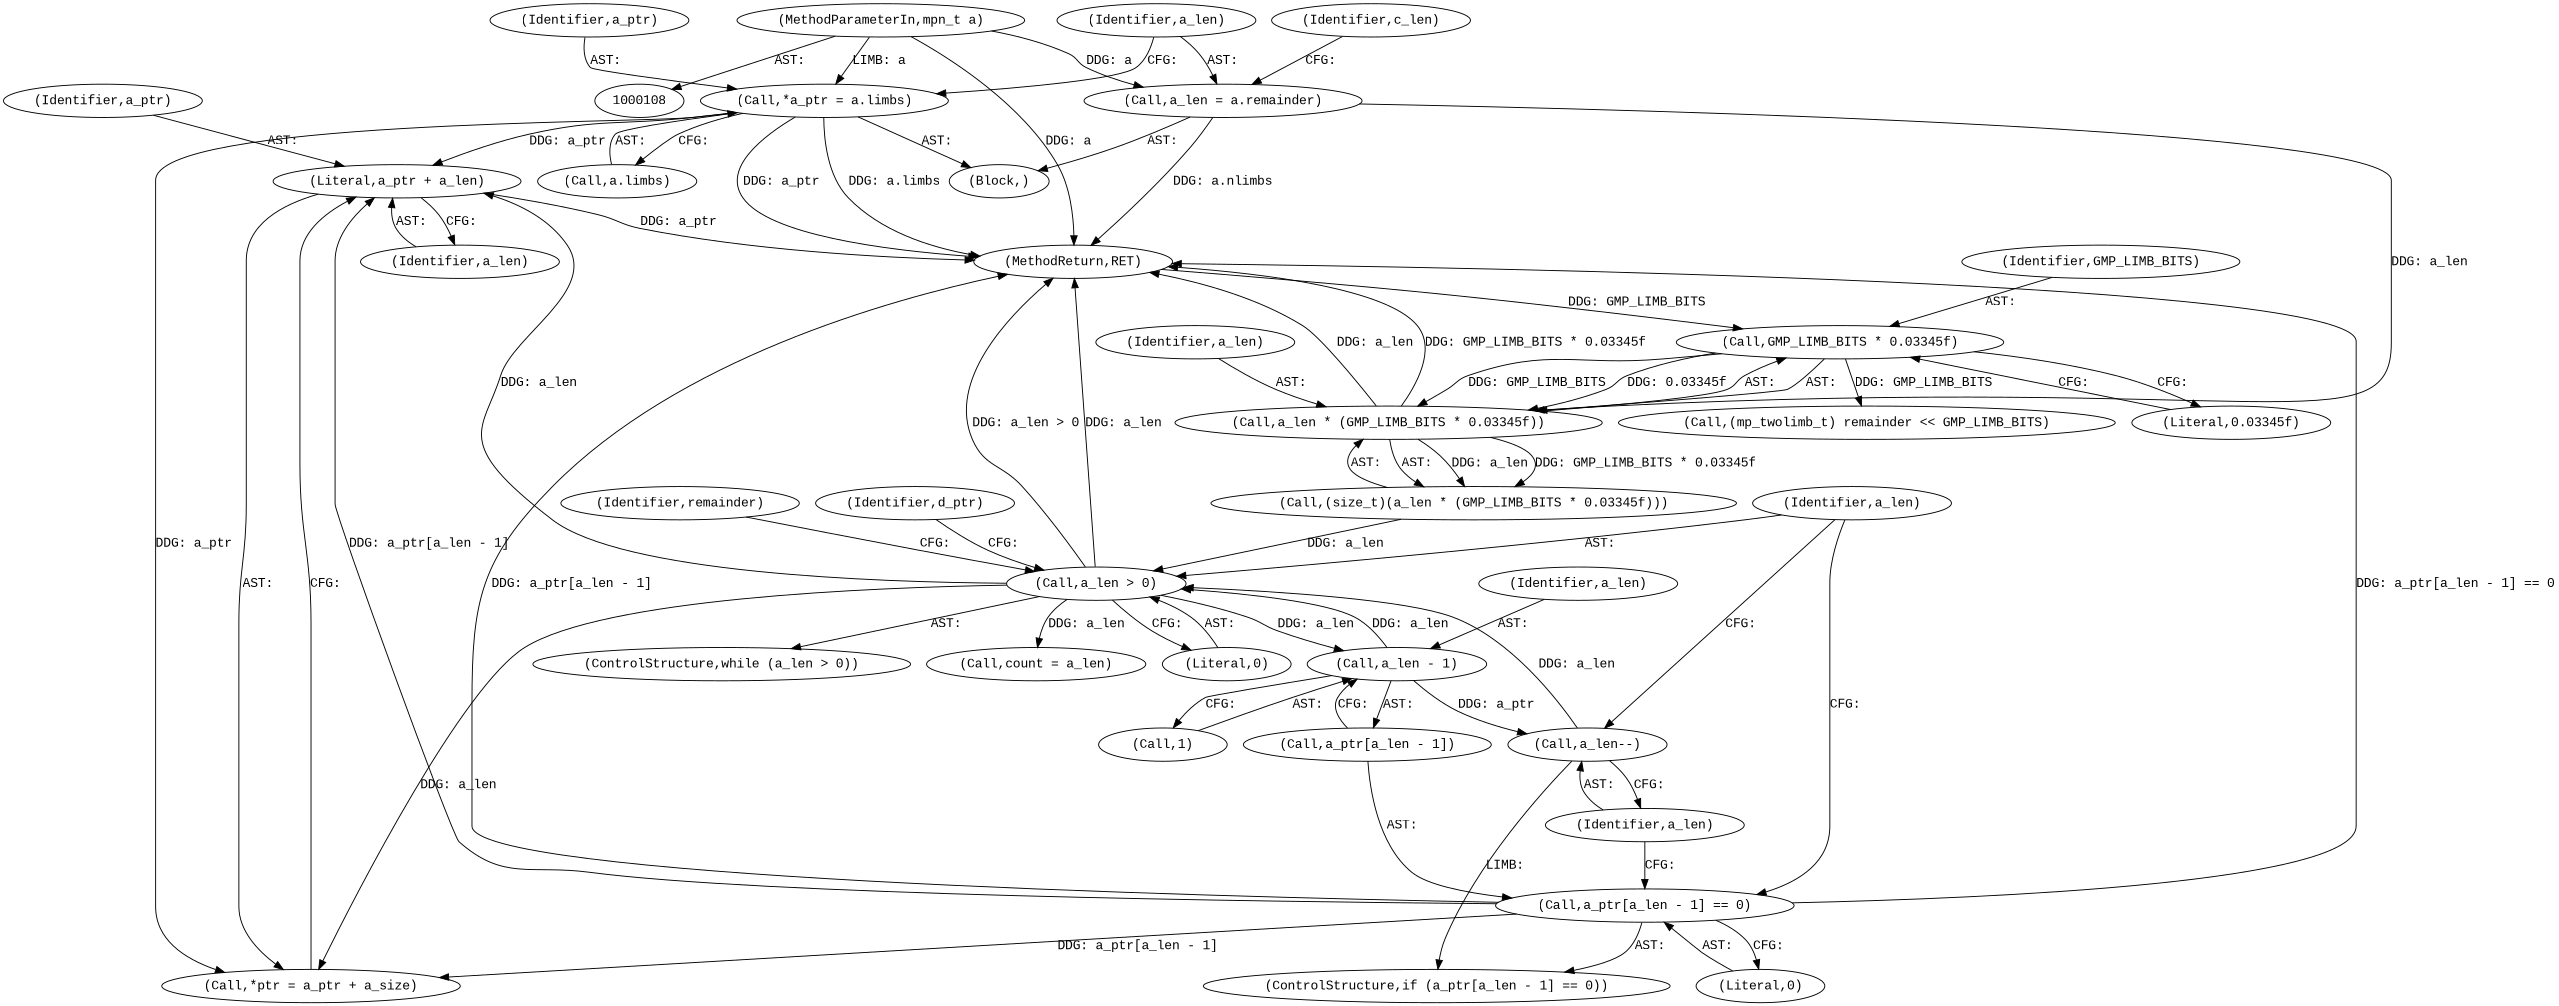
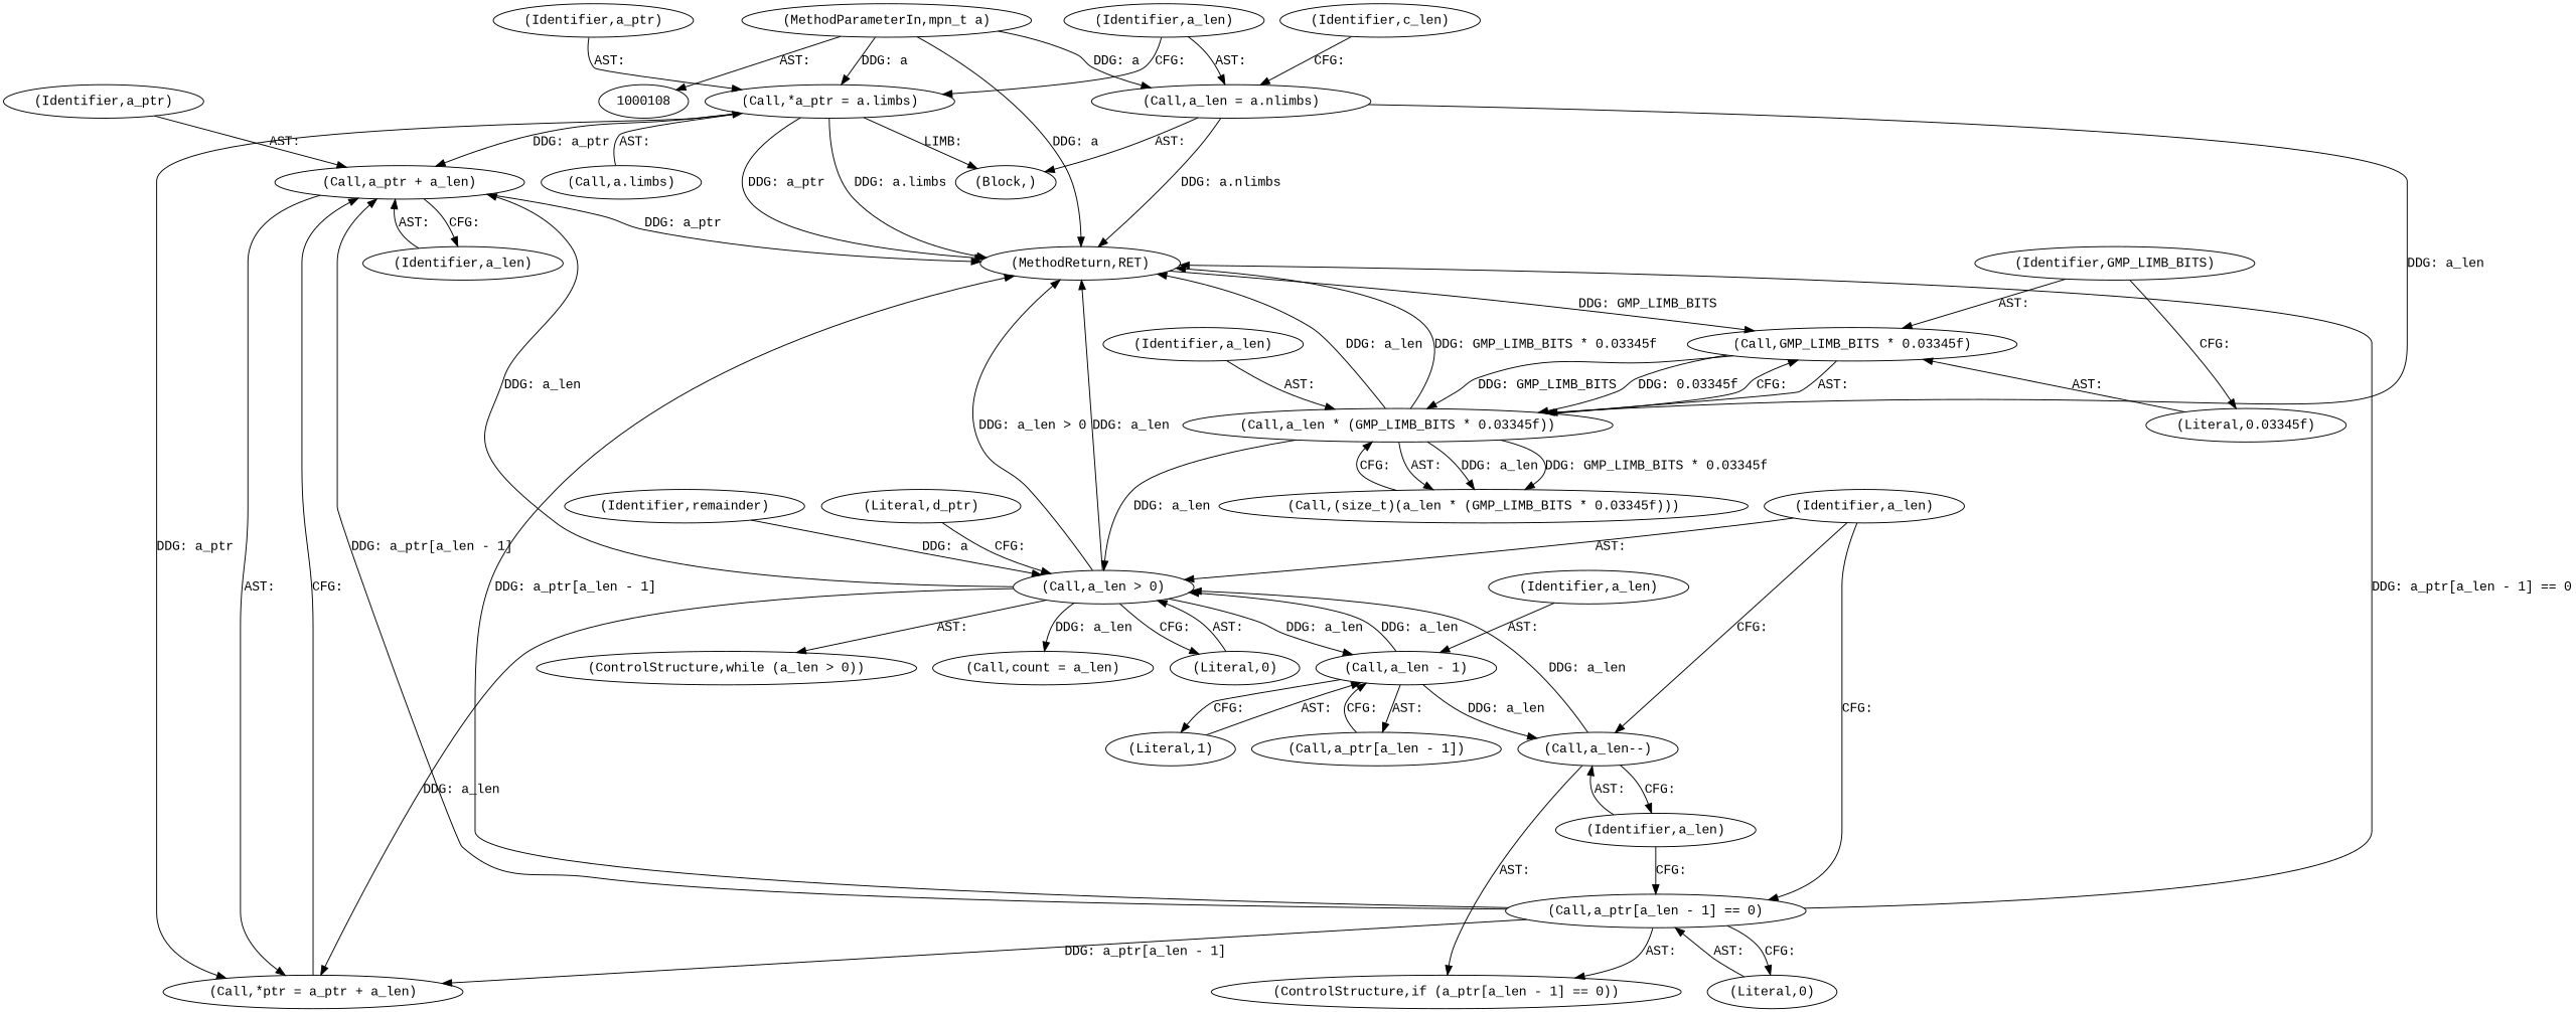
  digraph {
    fontname="Liberation Mono"
    node [fontname="Liberation Mono"]
    edge [fontname="Liberation Mono"]
-   n1 [label="(Literal,a_ptr + a_len)"]
+   n1 [label="(Call,a_ptr + a_len)"]
    n2 [label="(MethodReturn,RET)"]
-   n3 [label="(Call,*ptr = a_ptr + a_size)"]
+   n3 [label="(Call,*ptr = a_ptr + a_len)"]
    n4 [label="(Identifier,a_len)"]
    n5 [label="(Call,GMP_LIMB_BITS * 0.03345f)"]
    n6 [label="(Call,*a_ptr = a.limbs)"]
    n7 [label="(Call,a.limbs)"]
    n8 [label="(Block,)"]
    n9 [label="(Call,a_ptr[a_len - 1] == 0)"]
    n10 [label="(Literal,0)"]
    n11 [label="(ControlStructure,if (a_ptr[a_len - 1] == 0))"]
    n12 [label="(MethodParameterIn,mpn_t a)"]
-   n13 [label="(Call,a_len = a.remainder)"]
+   n13 [label="(Call,a_len = a.nlimbs)"]
    1000108
    n15 [label="(Call,a_len * (GMP_LIMB_BITS * 0.03345f))"]
    n16 [label="(Call,a_len > 0)"]
    n17 [label="(Call,a_len - 1)"]
    n18 [label="(ControlStructure,while (a_len > 0))"]
    n19 [label="(Call,count = a_len)"]
    n20 [label="(Literal,0)"]
    n21 [label="(Call,a_len--)"]
    n22 [label="(Call,a_ptr[a_len - 1])"]
-   n23 [label="(Call,1)"]
+   n23 [label="(Literal,1)"]
    n24 [label="(Identifier,a_len)"]
    n25 [label="(Call,(size_t)(a_len * (GMP_LIMB_BITS * 0.03345f)))"]
-   n26 [label="(Call,(mp_twolimb_t) remainder << GMP_LIMB_BITS)"]
    n27 [label="(Literal,0.03345f)"]
    n28 [label="(Identifier,GMP_LIMB_BITS)"]
    n29 [label="(Identifier,a_ptr)"]
    n30 [label="(Identifier,remainder)"]
    n31 [label="(Identifier,a_len)"]
    n32 [label="(Identifier,a_len)"]
-   n33 [label="(Identifier,d_ptr)"]
+   n33 [label="(Literal,d_ptr)"]
    n34 [label="(Identifier,a_ptr)"]
    n35 [label="(Identifier,a_len)"]
    n36 [label="(Identifier,a_len)"]
    n37 [label="(Identifier,c_len)"]
    n1 -> n2 [label="DDG: a_ptr"]
    n1 -> n3 [label="AST: "]
    n1 -> n4 [label="CFG: "]
    n2 -> n5 [label="DDG: GMP_LIMB_BITS"]
    n3 -> n1 [label="CFG: "]
    n4 -> n1 [label="AST: "]
    n5 -> n15 [label="AST: "]
    n5 -> n15 [label="DDG: GMP_LIMB_BITS"]
    n5 -> n15 [label="DDG: 0.03345f"]
-   n5 -> n26 [label="DDG: GMP_LIMB_BITS"]
-   n5 -> n27 [label="CFG: "]
+   n28 -> n27 [label="CFG: "]
    n6 -> n1 [label="DDG: a_ptr"]
    n6 -> n2 [label="DDG: a_ptr"]
    n6 -> n2 [label="DDG: a.limbs"]
    n6 -> n3 [label="DDG: a_ptr"]
-   n6 -> n7 [label="CFG: "]
-   n6 -> n8 [label="AST: "]
+   n6 -> n8 [label="LIMB: "]
    n7 -> n6 [label="AST: "]
    n9 -> n1 [label="DDG: a_ptr[a_len - 1]"]
    n9 -> n2 [label="DDG: a_ptr[a_len - 1]"]
    n9 -> n2 [label="DDG: a_ptr[a_len - 1] == 0"]
    n9 -> n3 [label="DDG: a_ptr[a_len - 1]"]
    n9 -> n10 [label="CFG: "]
    n9 -> n11 [label="AST: "]
    n10 -> n9 [label="AST: "]
    n12 -> n2 [label="DDG: a"]
-   n12 -> n6 [label="LIMB: a"]
+   n12 -> n6 [label="DDG: a"]
    n12 -> n13 [label="DDG: a"]
    n12 -> 1000108 [label="AST: "]
    n13 -> n2 [label="DDG: a.nlimbs"]
    n13 -> n8 [label="AST: "]
    n13 -> n15 [label="DDG: a_len"]
    n15 -> n2 [label="DDG: a_len"]
    n15 -> n2 [label="DDG: GMP_LIMB_BITS * 0.03345f"]
-   n15 -> n5 [label="AST: "]
-   n25 -> n16 [label="DDG: a_len"]
+   n15 -> n5 [label="CFG: "]
+   n15 -> n16 [label="DDG: a_len"]
    n15 -> n25 [label="AST: "]
    n15 -> n25 [label="DDG: a_len"]
    n15 -> n25 [label="DDG: GMP_LIMB_BITS * 0.03345f"]
    n16 -> n1 [label="DDG: a_len"]
    n16 -> n2 [label="DDG: a_len"]
    n16 -> n2 [label="DDG: a_len > 0"]
    n16 -> n3 [label="DDG: a_len"]
    n16 -> n17 [label="DDG: a_len"]
    n16 -> n18 [label="AST: "]
    n16 -> n19 [label="DDG: a_len"]
    n16 -> n20 [label="CFG: "]
    n17 -> n16 [label="DDG: a_len"]
-   n17 -> n21 [label="DDG: a_ptr"]
+   n17 -> n21 [label="DDG: a_len"]
    n17 -> n22 [label="AST: "]
    n17 -> n23 [label="CFG: "]
    n20 -> n16 [label="AST: "]
-   n21 -> n11 [label="LIMB: "]
+   n21 -> n11 [label="AST: "]
    n21 -> n16 [label="DDG: a_len"]
    n21 -> n24 [label="CFG: "]
-   n22 -> n9 [label="AST: "]
    n22 -> n17 [label="CFG: "]
    n23 -> n17 [label="AST: "]
    n24 -> n9 [label="CFG: "]
    n24 -> n21 [label="AST: "]
-   n25 -> n15 [label="AST: "]
-   n27 -> n5 [label="CFG: "]
+   n25 -> n15 [label="CFG: "]
+   n27 -> n5 [label="AST: "]
    n28 -> n5 [label="AST: "]
    n29 -> n1 [label="AST: "]
-   n30 -> n16 [label="CFG: "]
+   n30 -> n16 [label="DDG: a"]
    n31 -> n6 [label="CFG: "]
    n31 -> n13 [label="AST: "]
    n32 -> n9 [label="CFG: "]
    n32 -> n16 [label="AST: "]
    n32 -> n21 [label="CFG: "]
    n33 -> n16 [label="CFG: "]
    n34 -> n6 [label="AST: "]
    n35 -> n17 [label="AST: "]
    n36 -> n15 [label="AST: "]
    n37 -> n13 [label="CFG: "]
  }
